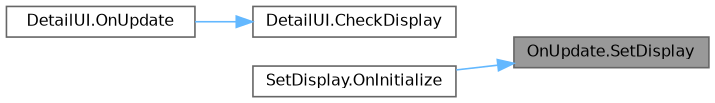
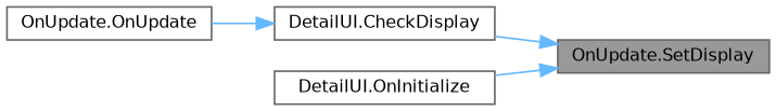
  digraph {
    rankdir=RL
    node [color=grey40 fillcolor=white fontname=Helvetica fontsize=10 shape=box style=filled]
    edge [color=steelblue1 dir=back fontname=Helvetica fontsize=10 labelfontname=Helvetica labelfontsize=10 style=solid]
    n1 [color=gray40 fillcolor=grey60 fontcolor=black height=0.2 label="OnUpdate.SetDisplay" width=0.4]
    n2 [height=0.2 label="DetailUI.CheckDisplay" width=0.4]
-   n3 [height=0.2 label="SetDisplay.OnInitialize" width=0.4]
-   n4 [height=0.2 label="DetailUI.OnUpdate" width=0.4]
+   n3 [height=0.2 label="DetailUI.OnInitialize" width=0.4]
+   n4 [height=0.2 label="OnUpdate.OnUpdate" width=0.4]
+   n1 -> n2
    n1 -> n3
    n2 -> n4
  }
